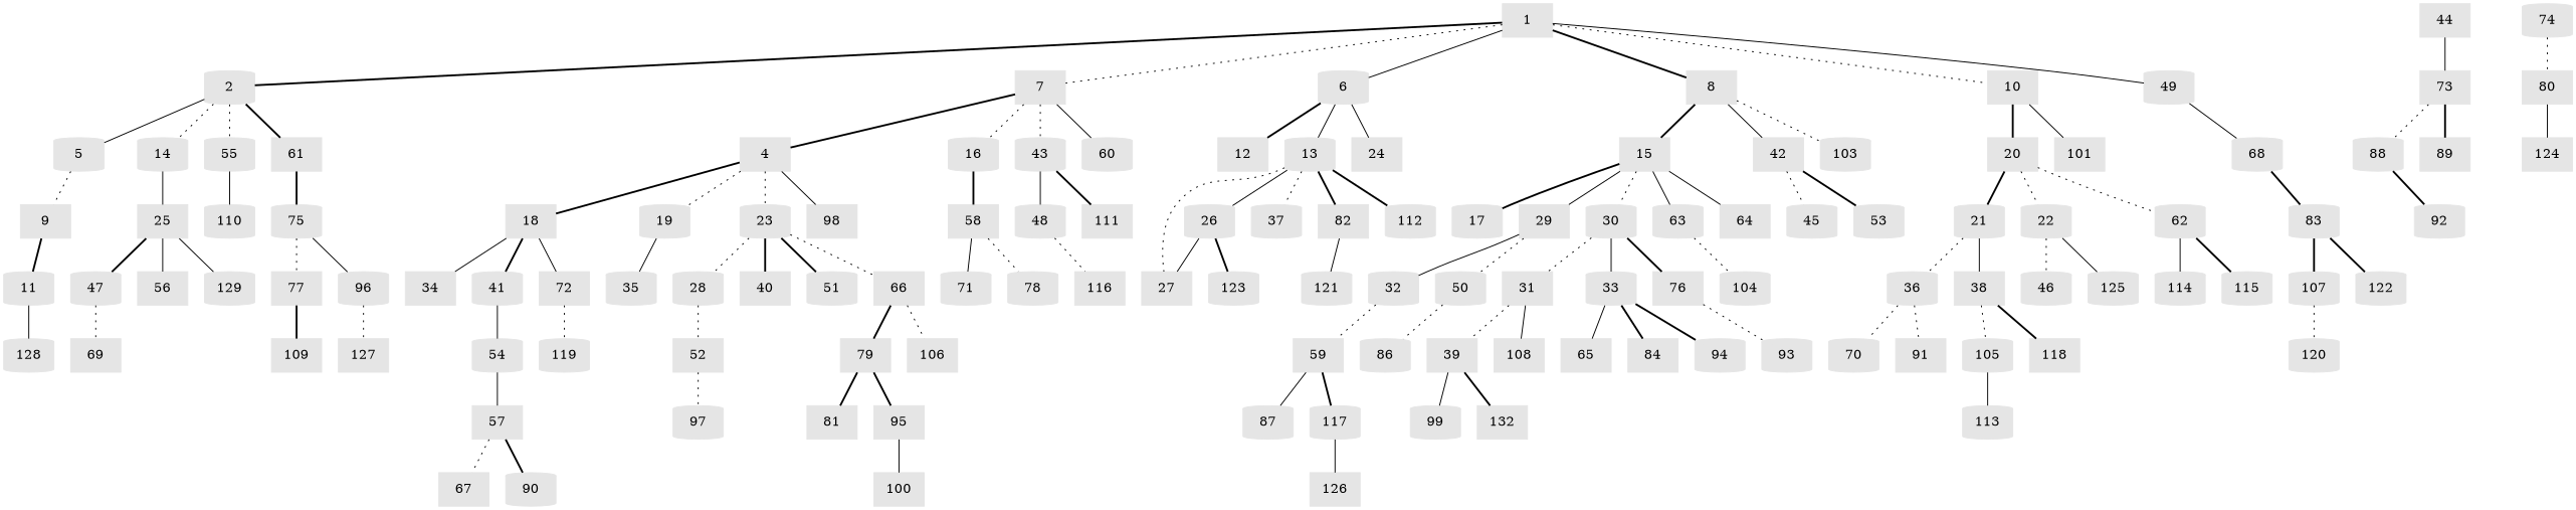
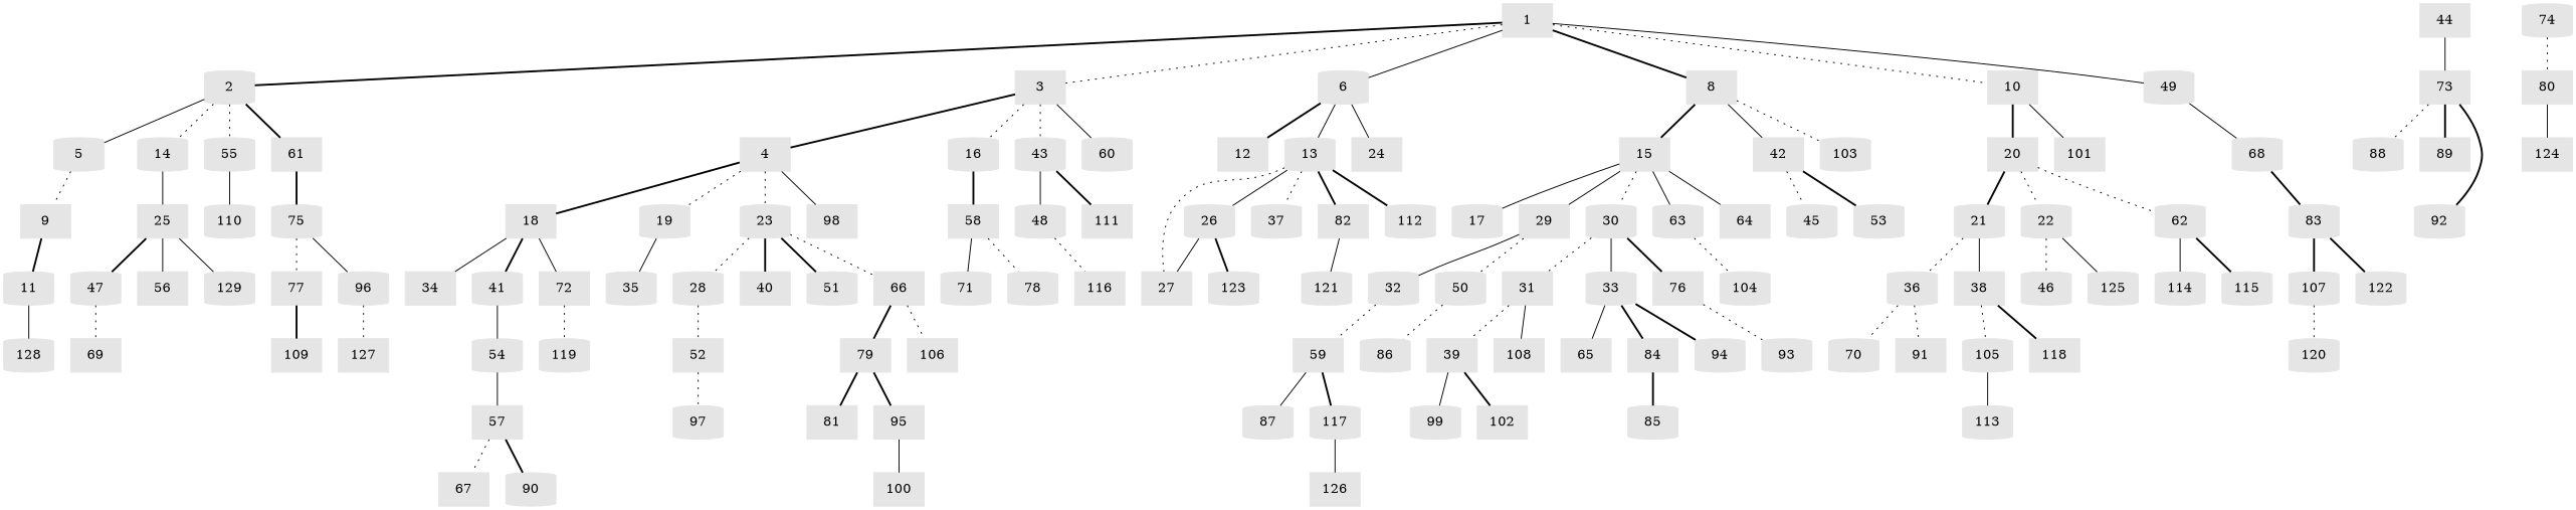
  graph {
    node [color=gray90 shape=cylinder style=filled]
    edge [style=solid]
    1 [shape=box]
    2
-   3 [shape=box label=7]
+   3 [shape=box]
    6
    8 [shape=box]
    10 [shape=box]
    49
    5
    14
    55
    61 [shape=box]
    4 [shape=box]
    16
    43
    60
    12 [shape=box]
    13
    24 [shape=box]
    15 [shape=box]
    42 [shape=box]
    103
    20 [shape=box]
    101 [shape=box]
    68
    9 [shape=box]
    25 [shape=box]
    110
    75
    18 [shape=box]
    19
    23
    98 [shape=box]
    58 [shape=box]
    48
    111 [shape=box]
    34 [shape=box]
    41
    72 [shape=box]
    35
    28
    40 [shape=box]
    51
    66 [shape=box]
    11
    26
    27 [shape=box]
    37
    82 [shape=box]
    112
    17
    29 [shape=box]
    30
    63
    64 [shape=box]
    45
    53
    128
    21
    22
    62
    123
    121
    47
    56 [shape=box]
    129
    32
    50
    31 [shape=box]
    33
    76 [shape=box]
    104
    71
    78
    54
    119
    36
    38 [shape=box]
    46
    125
    114
    115
    70
    91 [shape=box]
    105
    118 [shape=box]
    44 [shape=box]
    73 [shape=box]
    52 [shape=box]
    79 [shape=box]
    106 [shape=box]
    69 [shape=box]
    80 [shape=box]
    74
    97
    59 [shape=box]
    86
    39 [shape=box]
    108 [shape=box]
    65 [shape=box]
    84 [shape=box]
    94
    93
    99
-   102 [shape=box label=132]
+   102 [shape=box]
    87
    117
+   85
    113
    57 [shape=box]
    116 [shape=box]
    88
    89 [shape=box]
    92
    83
    67 [shape=box]
    90
    126 [shape=box]
    77 [shape=box]
    96
    81 [shape=box]
    95 [shape=box]
    107
    122
    124 [shape=box]
    109 [shape=box]
    127 [shape=box]
    100 [shape=box]
    120
    1 -- 2 [style=bold]
    1 -- 3 [style=dotted]
    1 -- 6
    1 -- 8 [style=bold]
    1 -- 10 [style=dotted]
    1 -- 49
    2 -- 5
    2 -- 14 [style=dotted]
    2 -- 55 [style=dotted]
    2 -- 61 [style=bold]
    3 -- 4 [style=bold]
    3 -- 16 [style=dotted]
    3 -- 43 [style=dotted]
    3 -- 60
    6 -- 12 [style=bold]
    6 -- 13
    6 -- 24
    8 -- 15 [style=bold]
    8 -- 42
    8 -- 103 [style=dotted]
    10 -- 20 [style=bold]
    10 -- 101
    49 -- 68
    5 -- 9 [style=dotted]
    14 -- 25
    55 -- 110
    61 -- 75 [style=bold]
    4 -- 18 [style=bold]
    4 -- 19 [style=dotted]
    4 -- 23 [style=dotted]
    4 -- 98
    16 -- 58 [style=bold]
    43 -- 48
    43 -- 111 [style=bold]
    13 -- 26
    13 -- 27 [style=dotted]
    13 -- 37 [style=dotted]
    13 -- 82 [style=bold]
    13 -- 112 [style=bold]
-   15 -- 17 [style=bold]
+   15 -- 17
    15 -- 29
    15 -- 30 [style=dotted]
    15 -- 63
    15 -- 64
    42 -- 45 [style=dotted]
    42 -- 53 [style=bold]
    20 -- 21 [style=bold]
    20 -- 22 [style=dotted]
    20 -- 62 [style=dotted]
    68 -- 83 [style=bold]
    9 -- 11 [style=bold]
    25 -- 47 [style=bold]
    25 -- 56
    25 -- 129
    75 -- 77 [style=dotted]
    75 -- 96
    18 -- 34
    18 -- 41 [style=bold]
    18 -- 72
    19 -- 35
    23 -- 28 [style=dotted]
    23 -- 40 [style=bold]
    23 -- 51 [style=bold]
    23 -- 66 [style=dotted]
    58 -- 71
    58 -- 78 [style=dotted]
    48 -- 116 [style=dotted]
    41 -- 54
    72 -- 119 [style=dotted]
    28 -- 52 [style=dotted]
    66 -- 79 [style=bold]
    66 -- 106 [style=dotted]
    11 -- 128
    26 -- 27
    26 -- 123 [style=bold]
    82 -- 121
    29 -- 32
    29 -- 50 [style=dotted]
    30 -- 31 [style=dotted]
    30 -- 33
    30 -- 76 [style=bold]
    63 -- 104 [style=dotted]
    21 -- 36 [style=dotted]
    21 -- 38
    22 -- 46 [style=dotted]
    22 -- 125
    62 -- 114
    62 -- 115 [style=bold]
    47 -- 69 [style=dotted]
    32 -- 59 [style=dotted]
    50 -- 86 [style=dotted]
    31 -- 39 [style=dotted]
    31 -- 108
    33 -- 65
    33 -- 84 [style=bold]
    33 -- 94 [style=bold]
    76 -- 93 [style=dotted]
    54 -- 57
    36 -- 70 [style=dotted]
    36 -- 91 [style=dotted]
    38 -- 105 [style=dotted]
    38 -- 118 [style=bold]
    105 -- 113
    44 -- 73
    73 -- 88 [style=dotted]
    73 -- 89 [style=bold]
-   88 -- 92 [style=bold]
+   73 -- 92 [style=bold]
    52 -- 97 [style=dotted]
    79 -- 81 [style=bold]
    79 -- 95 [style=bold]
    80 -- 124
    74 -- 80 [style=dotted]
    59 -- 87
    59 -- 117 [style=bold]
    39 -- 99
    39 -- 102 [style=bold]
+   84 -- 85 [style=bold]
    117 -- 126
    57 -- 67 [style=dotted]
    57 -- 90 [style=bold]
    83 -- 107 [style=bold]
    83 -- 122 [style=bold]
    77 -- 109 [style=bold]
    96 -- 127 [style=dotted]
    95 -- 100
    107 -- 120 [style=dotted]
  }
